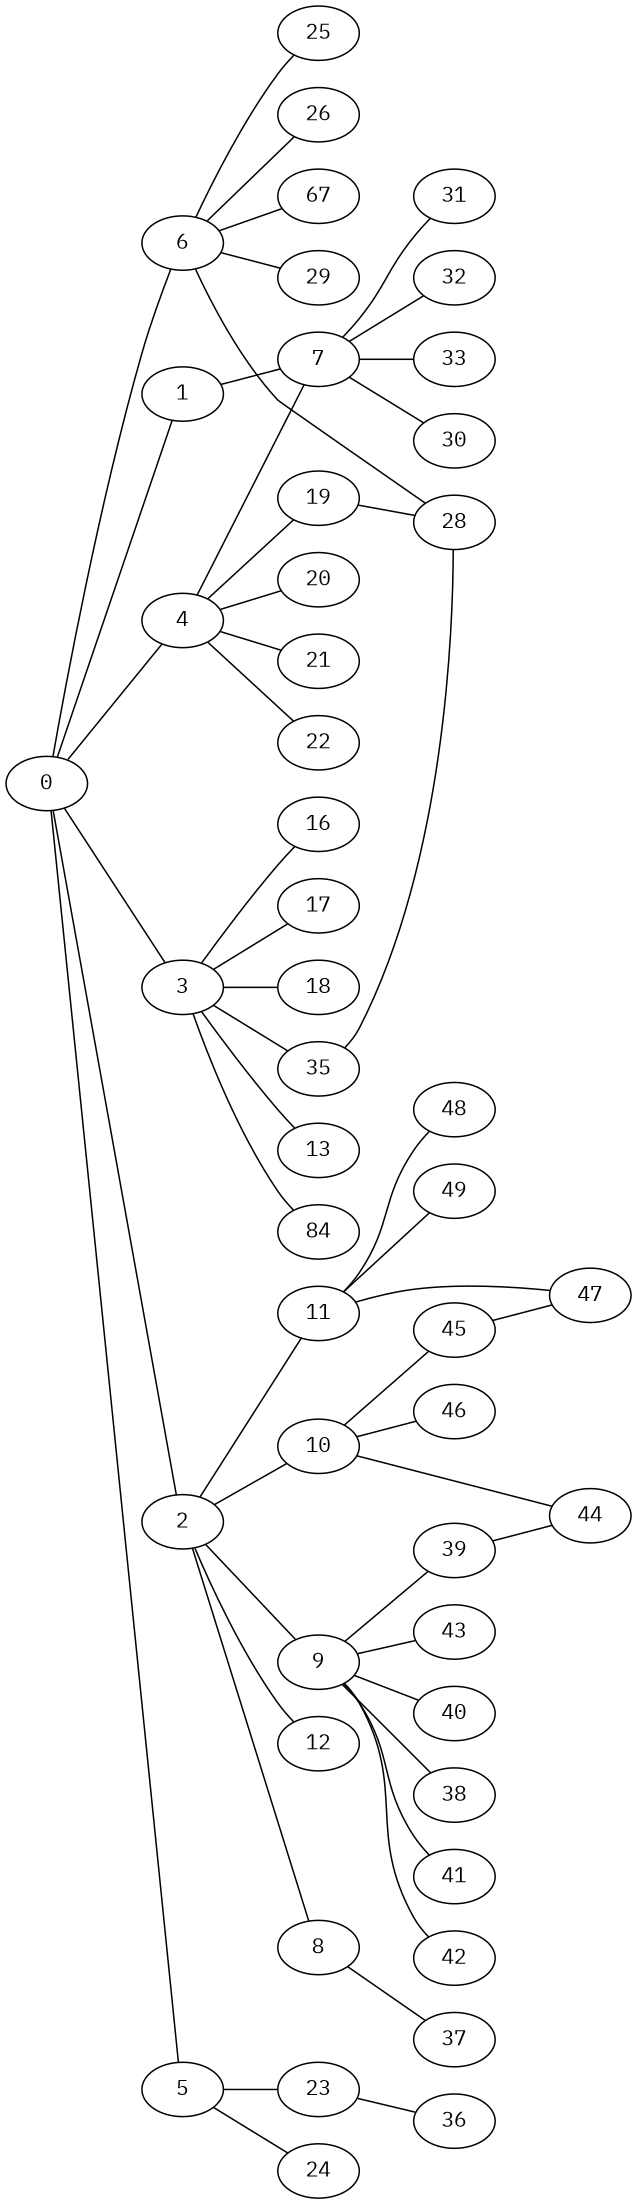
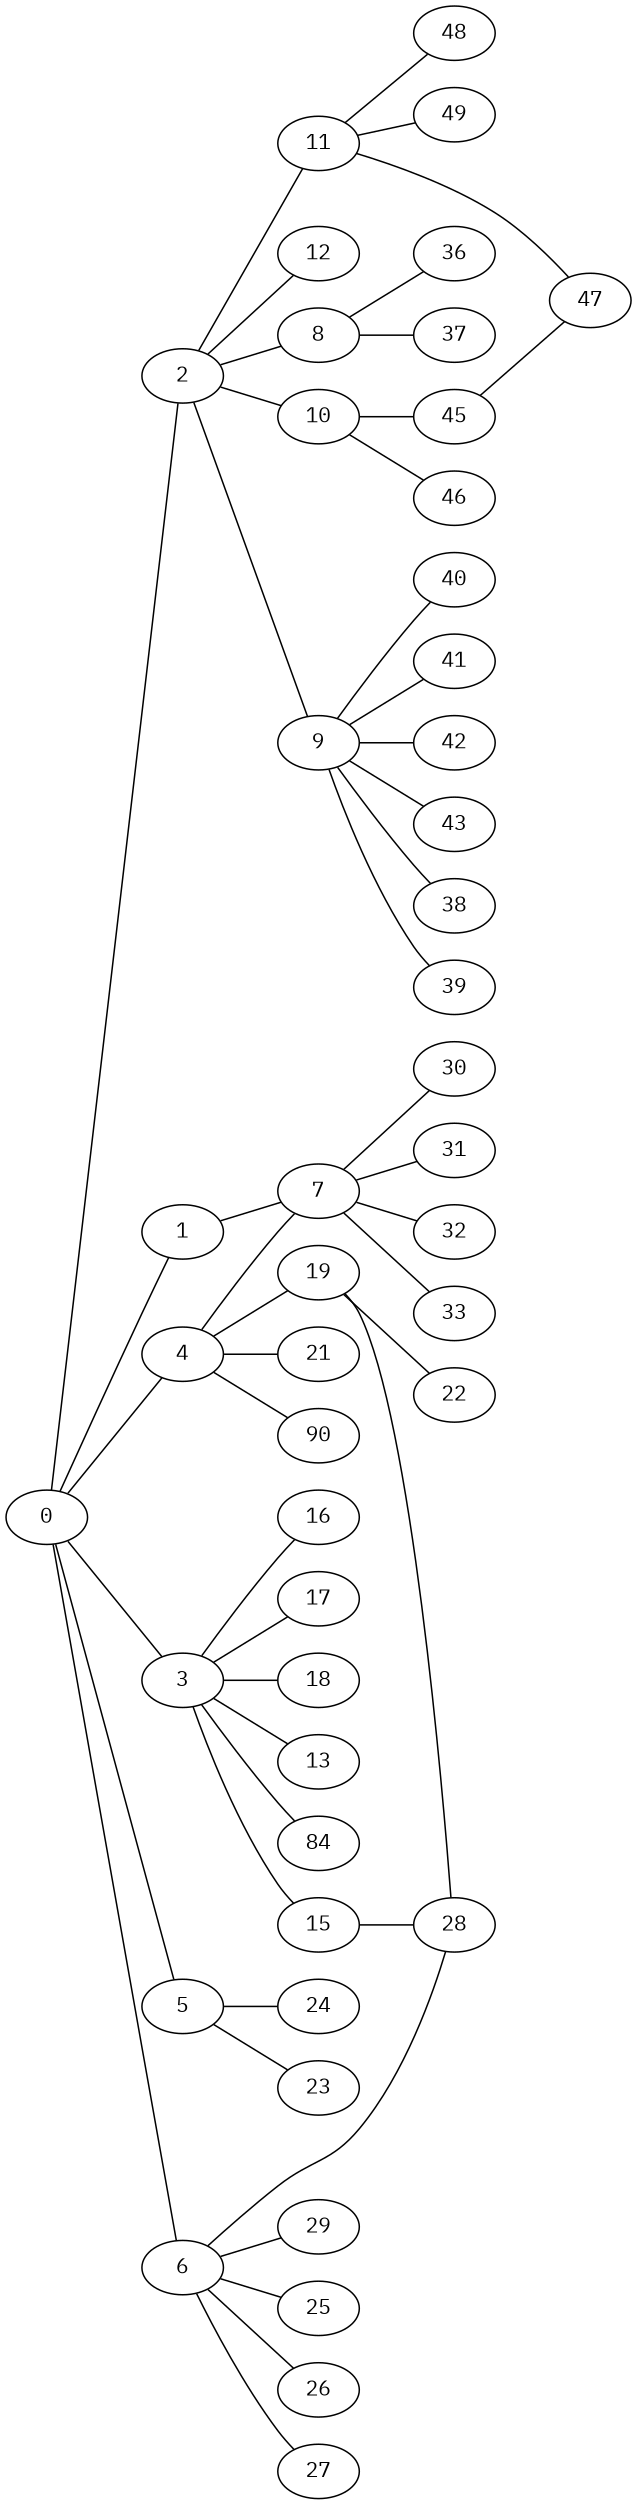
  graph {
    fontname="IBM Plex Mono"
    rankdir=LR
    node [fontname="IBM Plex Mono"]
    edge [fontname="IBM Plex Mono"]
    0
    1
    2
    3
    4
    5
    6
    7
    8
    9
    10
    11
    12
    13
    n15 [label=84]
-   15 [label=35]
+   15
    16
    17
    18
    19
-   20
+   20 [label=90]
    21
    22
    24
    23
    25
    26
-   27 [label=67]
+   27
    28
    29
    32
    33
    30
    31
    36
    37
    38
    39
    40
    41
    42
    43
-   44
    45
    46
    48
    49
    47
    0 -- 1
    0 -- 2
    0 -- 3
    0 -- 4
    0 -- 5
    0 -- 6
    1 -- 7
    2 -- 8
    2 -- 9
    2 -- 10
    2 -- 11
    2 -- 12
    3 -- 13
    3 -- n15
    3 -- 15
    3 -- 16
    3 -- 17
    3 -- 18
    4 -- 7
    4 -- 19
    4 -- 20
    4 -- 21
-   4 -- 22
+   19 -- 22
    5 -- 24
    5 -- 23
    6 -- 25
    6 -- 26
    6 -- 27
    6 -- 28
    6 -- 29
    7 -- 32
    7 -- 33
    7 -- 30
    7 -- 31
-   23 -- 36
+   8 -- 36
    8 -- 37
    9 -- 38
    9 -- 39
    9 -- 40
    9 -- 41
    9 -- 42
    9 -- 43
-   10 -- 44
    10 -- 45
    10 -- 46
    11 -- 48
    11 -- 49
    11 -- 47
    15 -- 28
    19 -- 28
-   39 -- 44
    45 -- 47
  }
